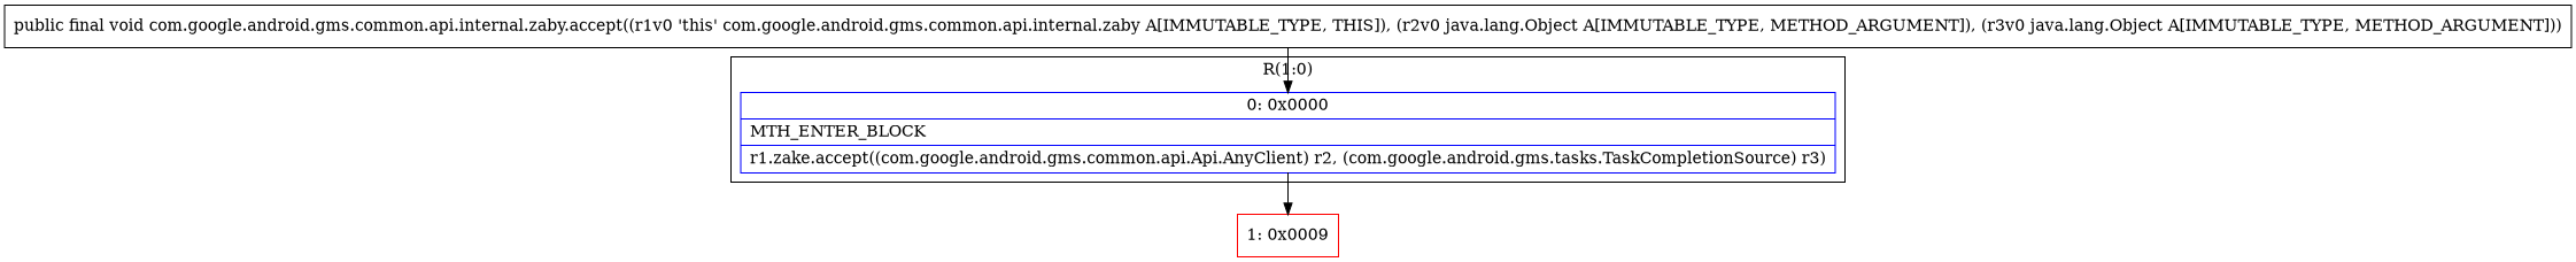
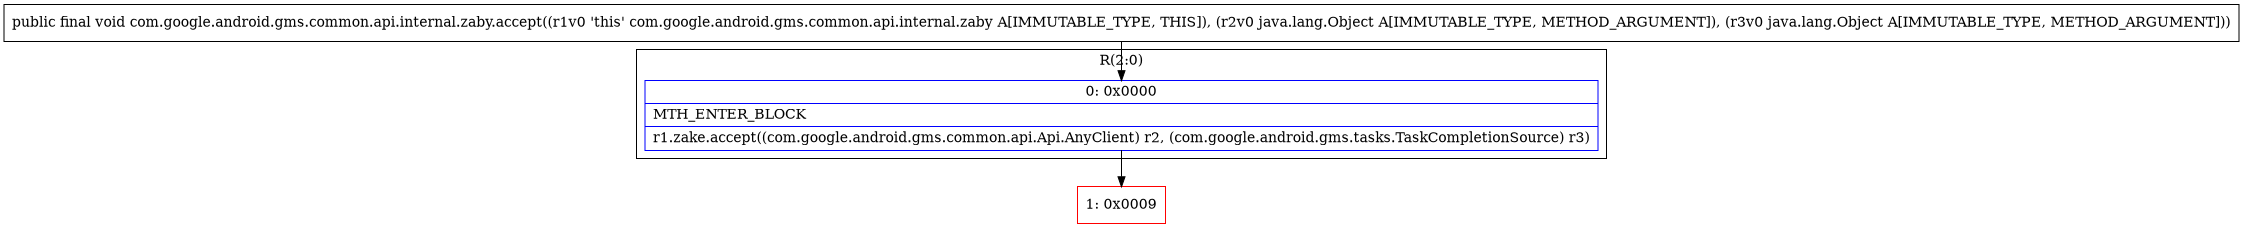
  digraph {
    node [shape=record]
    n1 [color=blue label="{0\:\ 0x0000|MTH_ENTER_BLOCK\l|r1.zake.accept((com.google.android.gms.common.api.Api.AnyClient) r2, (com.google.android.gms.tasks.TaskCompletionSource) r3)\l}"]
    n2 [color=red label="{1\:\ 0x0009}"]
    n3 [label="{public final void com.google.android.gms.common.api.internal.zaby.accept((r1v0 'this' com.google.android.gms.common.api.internal.zaby A[IMMUTABLE_TYPE, THIS]), (r2v0 java.lang.Object A[IMMUTABLE_TYPE, METHOD_ARGUMENT]), (r3v0 java.lang.Object A[IMMUTABLE_TYPE, METHOD_ARGUMENT])) }"]
    subgraph cluster_1 {
-     label="R(1:0)"
+     label="R(2:0)"
      n1
    }
    n1 -> n2
    n3 -> n1
  }
